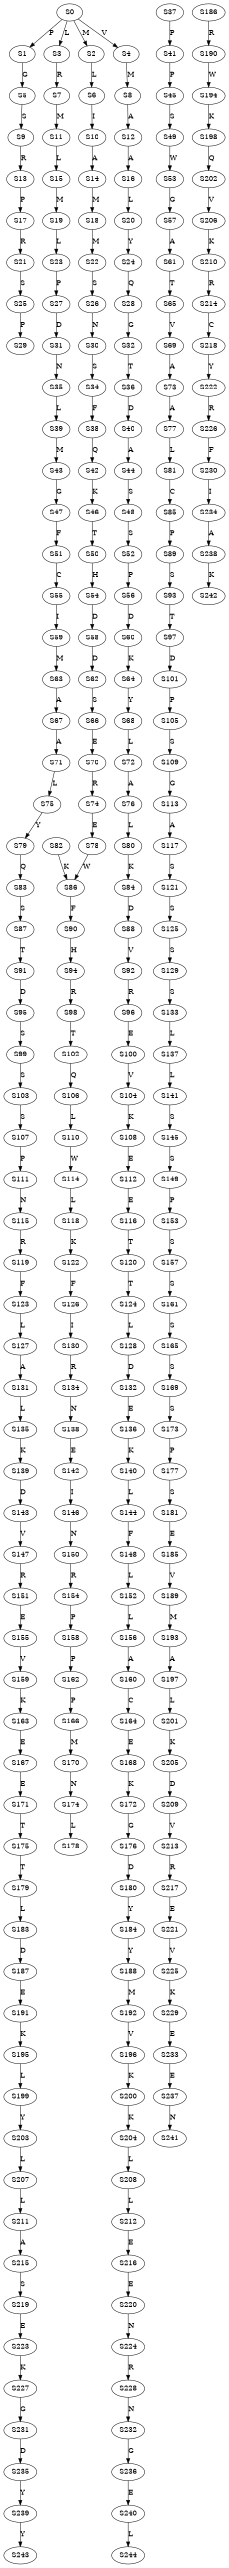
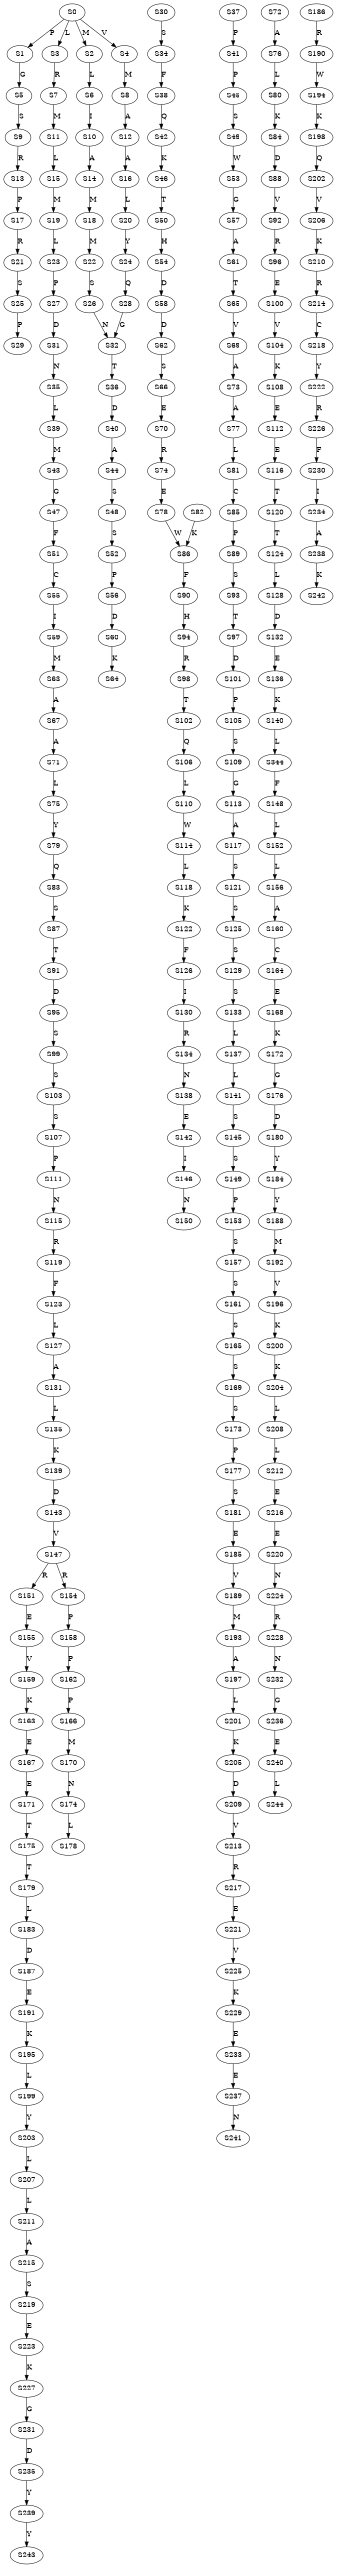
  strict digraph {
    S0
    S1
    S2
    S3
    S4
    S5
    S6
    S7
    S8
    S9
    S10
    S11
    S12
    S13
    S14
    S15
    S16
    S17
    S18
    S19
    S20
    S21
    S22
    S23
    S24
    S25
    S26
    S27
    S28
    S29
    S30
    S31
    S32
    S34
    S35
    S36
    S38
    S39
    S40
    S37
    S41
    S42
    S43
    S44
    S45
    S46
    S47
    S48
    S49
    S50
    S51
    S52
    S53
    S54
    S55
    S56
    S57
    S58
    S59
    S60
    S61
    S62
    S63
    S64
    S65
    S66
    S67
-   S68
    S69
    S70
    S71
    S72
    S73
    S74
    S75
    S76
    S77
    S78
    S79
    S80
    S81
    S86
    S83
    S84
    S85
    S82
    S87
    S88
    S89
    S90
    S91
    S92
    S93
    S94
    S95
    S96
    S97
    S98
    S99
    S100
    S101
    S102
    S103
    S104
    S105
    S106
    S107
    S108
    S109
    S110
    S111
    S112
    S113
    S114
    S115
    S116
    S117
    S118
    S119
    S120
    S121
    S122
    S123
    S124
    S125
    S126
    S127
    S128
    S129
    S130
    S131
    S132
    S133
    S134
    S135
    S136
    S137
    S138
    S139
    S140
    S141
    S142
    S143
-   S144
+   S144 [label=S344]
    S145
    S146
    S147
    S148
    S149
    S150
    S151
    S152
    S153
    S154
    S155
    S156
    S157
    S158
    S159
    S160
    S161
    S162
    S163
    S164
    S165
    S166
    S167
    S168
    S169
    S170
    S171
    S172
    S173
    S174
    S175
    S176
    S177
    S178
    S179
    S180
    S181
    S183
    S184
    S185
    S187
    S188
    S189
    S186
    S190
    S191
    S192
    S193
    S194
    S195
    S196
    S197
    S198
    S199
    S200
    S201
    S202
    S203
    S204
    S205
    S206
    S207
    S208
    S209
    S210
    S211
    S212
    S213
    S214
    S215
    S216
    S217
    S218
    S219
    S220
    S221
    S222
    S223
    S224
    S225
    S226
    S227
    S228
    S229
    S230
    S231
    S232
    S233
    S234
    S235
    S236
    S237
    S238
    S239
    S240
    S241
    S242
    S243
    S244
    S0 -> S1 [label=P]
    S0 -> S2 [label=M]
    S0 -> S3 [label=L]
    S0 -> S4 [label=V]
    S1 -> S5 [label=G]
    S2 -> S6 [label=L]
    S3 -> S7 [label=R]
    S4 -> S8 [label=M]
    S5 -> S9 [label=S]
    S6 -> S10 [label=I]
    S7 -> S11 [label=M]
    S8 -> S12 [label=A]
    S9 -> S13 [label=R]
    S10 -> S14 [label=A]
    S11 -> S15 [label=L]
    S12 -> S16 [label=A]
    S13 -> S17 [label=P]
    S14 -> S18 [label=M]
    S15 -> S19 [label=M]
    S16 -> S20 [label=L]
    S17 -> S21 [label=R]
    S18 -> S22 [label=M]
    S19 -> S23 [label=L]
    S20 -> S24 [label=Y]
    S21 -> S25 [label=S]
    S22 -> S26 [label=S]
    S23 -> S27 [label=P]
    S24 -> S28 [label=Q]
    S25 -> S29 [label=P]
-   S26 -> S30 [label=N]
+   S26 -> S32 [label=N]
    S27 -> S31 [label=D]
    S28 -> S32 [label=G]
    S30 -> S34 [label=S]
    S31 -> S35 [label=N]
    S32 -> S36 [label=T]
    S34 -> S38 [label=F]
    S35 -> S39 [label=L]
    S36 -> S40 [label=D]
    S38 -> S42 [label=Q]
    S39 -> S43 [label=M]
    S40 -> S44 [label=A]
    S37 -> S41 [label=P]
    S41 -> S45 [label=P]
    S42 -> S46 [label=K]
    S43 -> S47 [label=G]
    S44 -> S48 [label=S]
    S45 -> S49 [label=S]
    S46 -> S50 [label=T]
    S47 -> S51 [label=F]
    S48 -> S52 [label=S]
    S49 -> S53 [label=W]
    S50 -> S54 [label=H]
    S51 -> S55 [label=C]
    S52 -> S56 [label=P]
    S53 -> S57 [label=G]
    S54 -> S58 [label=D]
    S55 -> S59 [label=I]
    S56 -> S60 [label=D]
    S57 -> S61 [label=A]
    S58 -> S62 [label=D]
    S59 -> S63 [label=M]
    S60 -> S64 [label=K]
    S61 -> S65 [label=T]
    S62 -> S66 [label=S]
    S63 -> S67 [label=A]
-   S64 -> S68 [label=Y]
    S65 -> S69 [label=V]
    S66 -> S70 [label=E]
    S67 -> S71 [label=A]
-   S68 -> S72 [label=L]
    S69 -> S73 [label=A]
    S70 -> S74 [label=R]
    S71 -> S75 [label=L]
    S72 -> S76 [label=A]
    S73 -> S77 [label=A]
    S74 -> S78 [label=E]
    S75 -> S79 [label=Y]
    S76 -> S80 [label=L]
    S77 -> S81 [label=L]
    S78 -> S86 [label=W]
    S79 -> S83 [label=Q]
    S80 -> S84 [label=K]
    S81 -> S85 [label=C]
    S86 -> S90 [label=F]
    S83 -> S87 [label=S]
    S84 -> S88 [label=D]
    S85 -> S89 [label=P]
    S82 -> S86 [label=K]
    S87 -> S91 [label=T]
    S88 -> S92 [label=V]
    S89 -> S93 [label=S]
    S90 -> S94 [label=H]
    S91 -> S95 [label=D]
    S92 -> S96 [label=R]
    S93 -> S97 [label=T]
    S94 -> S98 [label=R]
    S95 -> S99 [label=S]
    S96 -> S100 [label=E]
    S97 -> S101 [label=D]
    S98 -> S102 [label=T]
    S99 -> S103 [label=S]
    S100 -> S104 [label=V]
    S101 -> S105 [label=P]
    S102 -> S106 [label=Q]
    S103 -> S107 [label=S]
    S104 -> S108 [label=K]
    S105 -> S109 [label=S]
    S106 -> S110 [label=L]
    S107 -> S111 [label=P]
    S108 -> S112 [label=E]
    S109 -> S113 [label=G]
    S110 -> S114 [label=W]
    S111 -> S115 [label=N]
    S112 -> S116 [label=E]
    S113 -> S117 [label=A]
    S114 -> S118 [label=L]
    S115 -> S119 [label=R]
    S116 -> S120 [label=T]
    S117 -> S121 [label=S]
    S118 -> S122 [label=K]
    S119 -> S123 [label=F]
    S120 -> S124 [label=T]
    S121 -> S125 [label=S]
    S122 -> S126 [label=F]
    S123 -> S127 [label=L]
    S124 -> S128 [label=L]
    S125 -> S129 [label=S]
    S126 -> S130 [label=I]
    S127 -> S131 [label=A]
    S128 -> S132 [label=D]
    S129 -> S133 [label=S]
    S130 -> S134 [label=R]
    S131 -> S135 [label=L]
    S132 -> S136 [label=E]
    S133 -> S137 [label=L]
    S134 -> S138 [label=N]
    S135 -> S139 [label=K]
    S136 -> S140 [label=K]
    S137 -> S141 [label=L]
    S138 -> S142 [label=E]
    S139 -> S143 [label=D]
    S140 -> S144 [label=L]
    S141 -> S145 [label=S]
    S142 -> S146 [label=I]
    S143 -> S147 [label=V]
    S144 -> S148 [label=F]
    S145 -> S149 [label=S]
    S146 -> S150 [label=N]
    S147 -> S151 [label=R]
    S148 -> S152 [label=L]
    S149 -> S153 [label=P]
-   S150 -> S154 [label=R]
+   S147 -> S154 [label=R]
    S151 -> S155 [label=E]
    S152 -> S156 [label=L]
    S153 -> S157 [label=S]
    S154 -> S158 [label=P]
    S155 -> S159 [label=V]
    S156 -> S160 [label=A]
    S157 -> S161 [label=S]
    S158 -> S162 [label=P]
    S159 -> S163 [label=K]
    S160 -> S164 [label=C]
    S161 -> S165 [label=S]
    S162 -> S166 [label=P]
    S163 -> S167 [label=E]
    S164 -> S168 [label=E]
    S165 -> S169 [label=S]
    S166 -> S170 [label=M]
    S167 -> S171 [label=E]
    S168 -> S172 [label=K]
    S169 -> S173 [label=S]
    S170 -> S174 [label=N]
    S171 -> S175 [label=T]
    S172 -> S176 [label=G]
    S173 -> S177 [label=P]
    S174 -> S178 [label=L]
    S175 -> S179 [label=T]
    S176 -> S180 [label=D]
    S177 -> S181 [label=S]
    S179 -> S183 [label=L]
    S180 -> S184 [label=Y]
    S181 -> S185 [label=E]
    S183 -> S187 [label=D]
    S184 -> S188 [label=Y]
    S185 -> S189 [label=V]
    S187 -> S191 [label=E]
    S188 -> S192 [label=M]
    S189 -> S193 [label=M]
    S186 -> S190 [label=R]
    S190 -> S194 [label=W]
    S191 -> S195 [label=K]
    S192 -> S196 [label=V]
    S193 -> S197 [label=A]
    S194 -> S198 [label=K]
    S195 -> S199 [label=L]
    S196 -> S200 [label=K]
    S197 -> S201 [label=L]
    S198 -> S202 [label=Q]
    S199 -> S203 [label=Y]
    S200 -> S204 [label=K]
    S201 -> S205 [label=K]
    S202 -> S206 [label=V]
    S203 -> S207 [label=L]
    S204 -> S208 [label=L]
    S205 -> S209 [label=D]
    S206 -> S210 [label=K]
    S207 -> S211 [label=L]
    S208 -> S212 [label=L]
    S209 -> S213 [label=V]
    S210 -> S214 [label=R]
    S211 -> S215 [label=A]
    S212 -> S216 [label=E]
    S213 -> S217 [label=R]
    S214 -> S218 [label=C]
    S215 -> S219 [label=S]
    S216 -> S220 [label=E]
    S217 -> S221 [label=E]
    S218 -> S222 [label=Y]
    S219 -> S223 [label=E]
    S220 -> S224 [label=N]
    S221 -> S225 [label=V]
    S222 -> S226 [label=R]
    S223 -> S227 [label=K]
    S224 -> S228 [label=R]
    S225 -> S229 [label=K]
    S226 -> S230 [label=F]
    S227 -> S231 [label=G]
    S228 -> S232 [label=N]
    S229 -> S233 [label=E]
    S230 -> S234 [label=I]
    S231 -> S235 [label=D]
    S232 -> S236 [label=G]
    S233 -> S237 [label=E]
    S234 -> S238 [label=A]
    S235 -> S239 [label=Y]
    S236 -> S240 [label=E]
    S237 -> S241 [label=N]
    S238 -> S242 [label=K]
    S239 -> S243 [label=Y]
    S240 -> S244 [label=L]
  }
